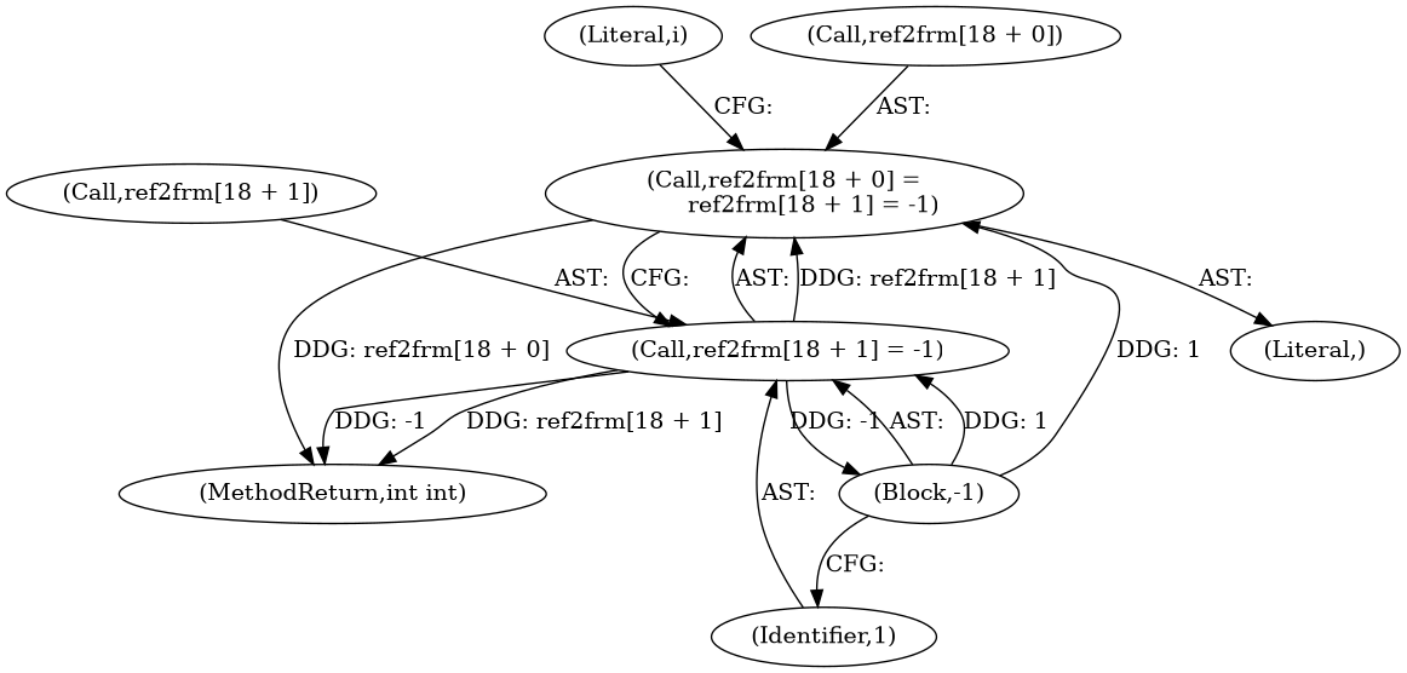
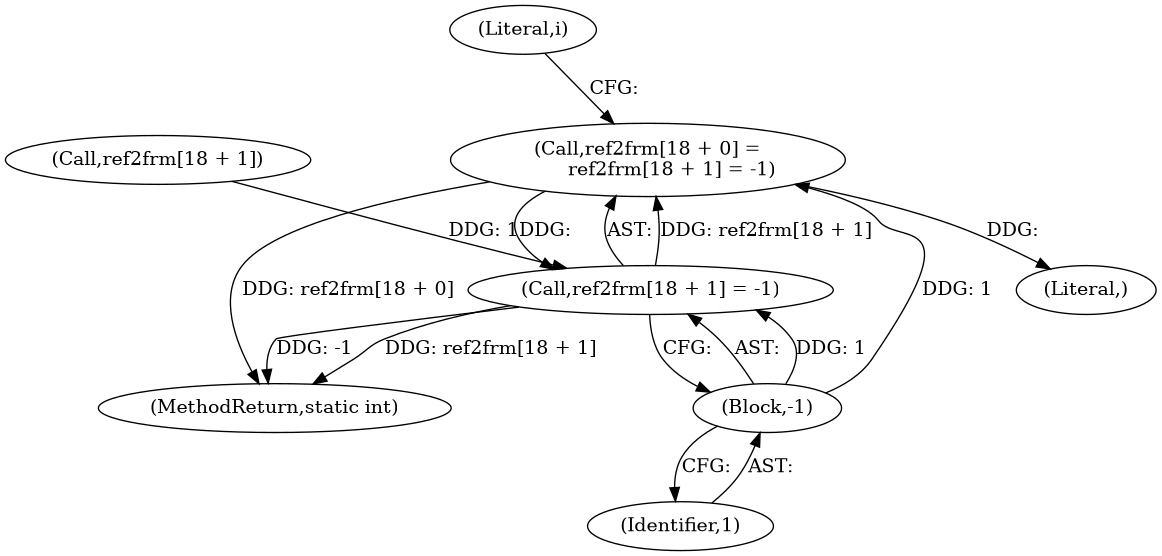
  digraph {
    n1 [label="(Call,ref2frm[18 + 0] =\n        ref2frm[18 + 1] = -1)"]
    n2 [label="(Call,ref2frm[18 + 1] = -1)"]
    n3 [label="(Literal,)"]
-   n4 [label="(MethodReturn,int int)"]
+   n4 [label="(MethodReturn,static int)"]
    n5 [label="(Block,-1)"]
    n6 [label="(Identifier,1)"]
    n7 [label="(Literal,i)"]
    n8 [label="(Call,ref2frm[18 + 1])"]
-   n9 [label="(Call,ref2frm[18 + 0])"]
-   n1 -> n2 [label="CFG: "]
-   n1 -> n3 [label="AST: "]
+   n1 -> n2 [label="DDG: "]
+   n1 -> n3 [label="DDG: "]
    n1 -> n4 [label="DDG: ref2frm[18 + 0]"]
    n2 -> n1 [label="AST: "]
    n2 -> n1 [label="DDG: ref2frm[18 + 1]"]
    n2 -> n4 [label="DDG: -1"]
    n2 -> n4 [label="DDG: ref2frm[18 + 1]"]
-   n2 -> n5 [label="DDG: -1"]
+   n2 -> n5 [label="CFG: "]
    n5 -> n1 [label="DDG: 1"]
    n5 -> n2 [label="AST: "]
    n5 -> n2 [label="DDG: 1"]
    n5 -> n6 [label="CFG: "]
-   n6 -> n2 [label="AST: "]
+   n6 -> n5 [label="AST: "]
    n7 -> n1 [label="CFG: "]
-   n8 -> n2 [label="AST: "]
-   n9 -> n1 [label="AST: "]
+   n8 -> n2 [label="DDG: 1"]
  }
